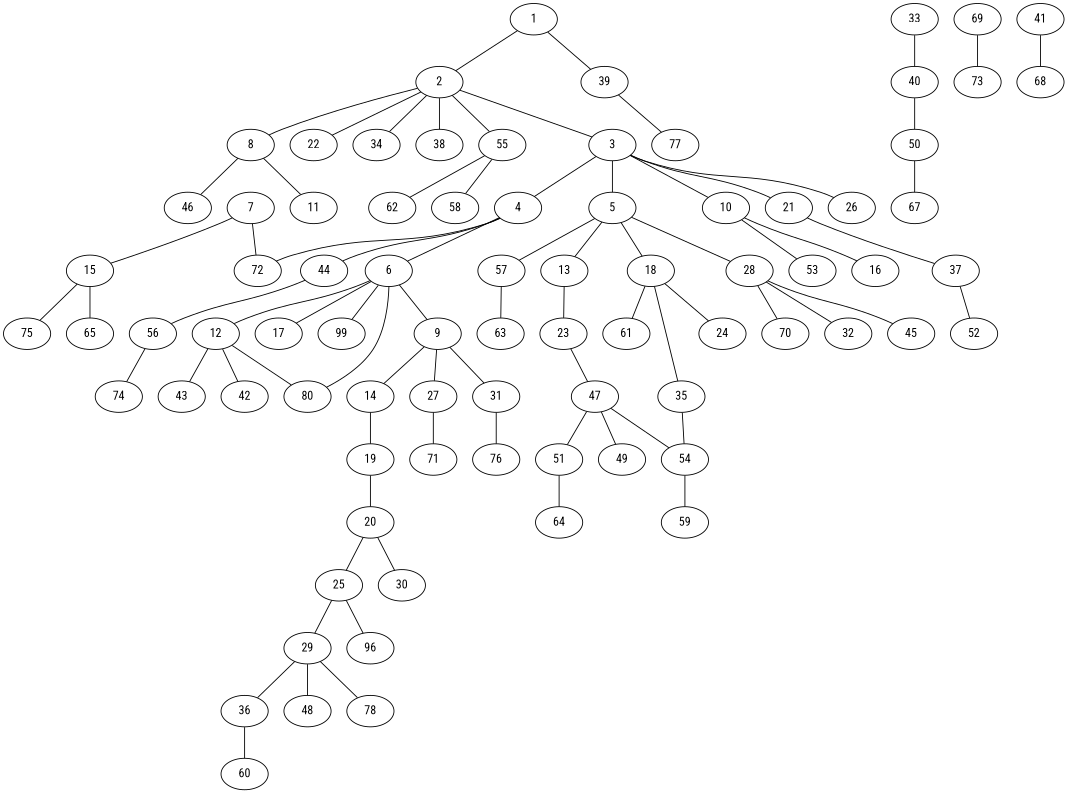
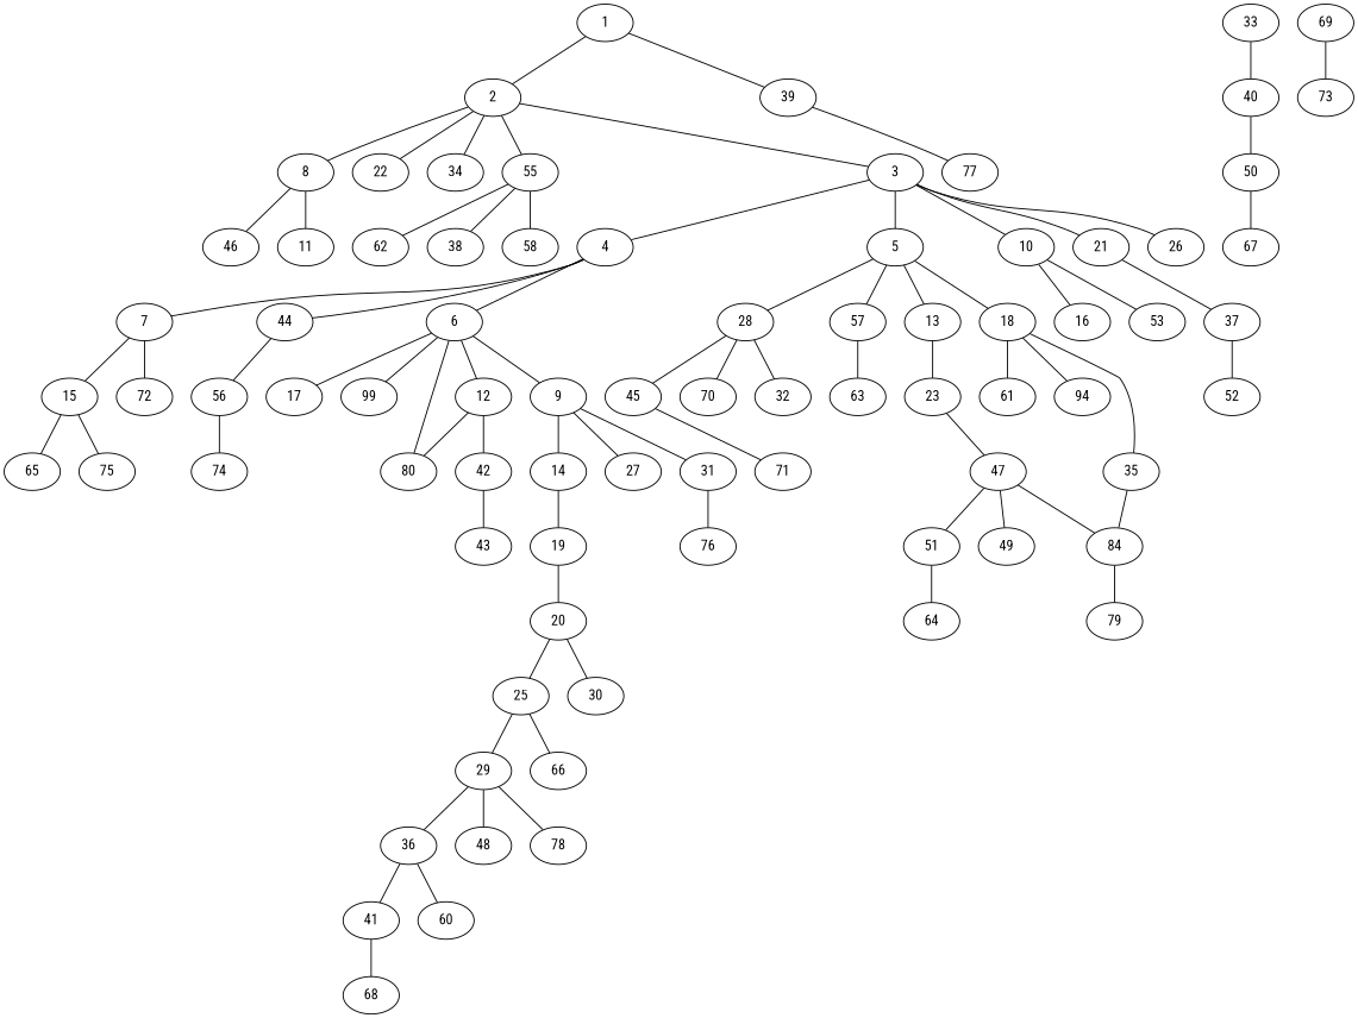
  graph {
    fontname="Roboto Condensed"
    node [fontname="Roboto Condensed"]
    edge [fontname="Roboto Condensed"]
    1
    2
    39
    3
    8
    22
    34
    38
    55
    77
    4
    5
    10
    21
    26
    11
    46
    58
    62
    6
    7
    44
    13
    18
    28
    57
    16
    53
    37
    9
    12
    17
    n33 [label=99]
    80
    15
    72
    56
    23
-   24
+   24 [label=94]
    35
    61
    32
    45
    70
    63
    52
    14
    27
    31
    42
    33
    40
    65
    75
    74
    47
-   54
+   54 [label=84]
    71
    19
    76
    43
    50
    20
    49
    51
    25
    30
-   59
+   59 [label=79]
    29
-   66 [label=96]
+   66
    36
    48
    78
    64
    69
    73
    41
    60
    68
    67
    1 -- 2
    1 -- 39
    2 -- 3
    2 -- 8
    2 -- 22
    2 -- 34
-   2 -- 38
+   55 -- 38
    2 -- 55
    39 -- 77
    3 -- 4
    3 -- 5
    3 -- 10
    3 -- 21
    3 -- 26
    8 -- 11
    8 -- 46
    55 -- 58
    55 -- 62
    4 -- 6
-   4 -- 72
+   4 -- 7
    4 -- 44
    5 -- 13
    5 -- 18
    5 -- 28
    5 -- 57
    10 -- 16
    10 -- 53
    21 -- 37
    6 -- 9
    6 -- 12
    6 -- 17
    6 -- n33
    6 -- 80
    7 -- 15
    7 -- 72
    44 -- 56
    13 -- 23
    18 -- 24
    18 -- 35
    18 -- 61
    28 -- 32
    28 -- 45
    28 -- 70
    57 -- 63
    37 -- 52
    9 -- 14
    9 -- 27
    9 -- 31
    12 -- 80
    12 -- 42
    15 -- 65
    15 -- 75
    56 -- 74
    23 -- 47
    35 -- 54
-   27 -- 71
+   45 -- 71
    14 -- 19
    31 -- 76
-   12 -- 43
+   42 -- 43
    33 -- 40
    40 -- 50
    47 -- 54
    47 -- 49
    47 -- 51
    54 -- 59
    19 -- 20
    50 -- 67
    20 -- 25
    20 -- 30
    51 -- 64
    25 -- 29
    25 -- 66
    29 -- 36
    29 -- 48
    29 -- 78
+   36 -- 41
    36 -- 60
    69 -- 73
    41 -- 68
  }
